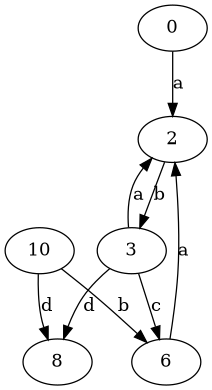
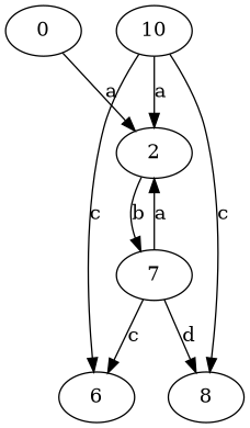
  strict digraph {
    2
-   3
+   3 [label=7]
    6
    8
    0
    10
    2 -> 3 [label=b]
    3 -> 2 [label=a]
    3 -> 6 [label=c]
    3 -> 8 [label=d]
-   6 -> 2 [label=a]
+   10 -> 2 [label=a]
    0 -> 2 [label=a]
-   10 -> 6 [label=b]
-   10 -> 8 [label=d]
+   10 -> 6 [label=c]
+   10 -> 8 [label=c]
  }
